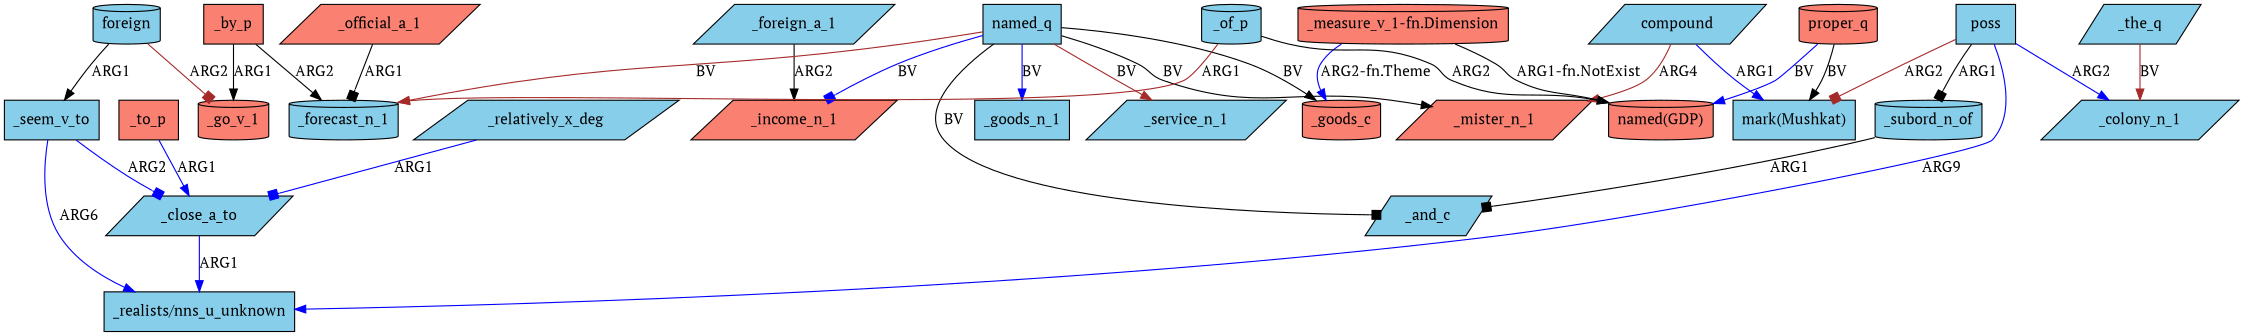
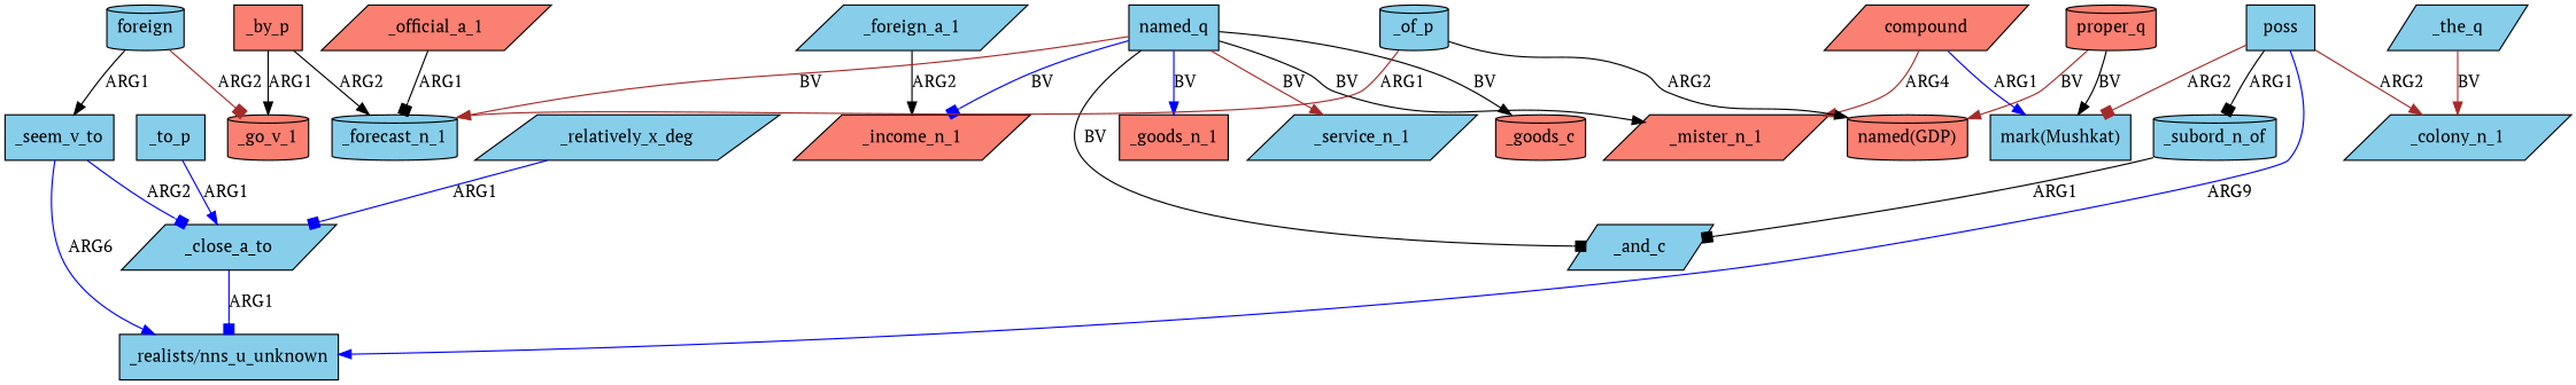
  digraph {
    fontname="PT Serif"
    node [fillcolor=skyblue fontname="PT Serif" shape=parallelogram style=filled]
    edge [arrowhead=normal color=black fontname="PT Serif"]
    _official_a_1 [fillcolor=salmon]
    _forecast_n_1 [shape=cylinder]
    n3 [label=_subord_n_of shape=cylinder]
    _and_c
    _income_n_1 [fillcolor=salmon]
    _foreign_a_1
    _by_p [fillcolor=salmon shape=box]
    _go_v_1 [fillcolor=salmon shape=cylinder]
    poss [shape=box]
    n10 [label="mark(Mushkat)" shape=box]
    "_realists/nns_u_unknown" [shape=box]
    _colony_n_1
    _seem_v_to [shape=box]
    _close_a_to
-   compound
+   compound [fillcolor=salmon]
    _mister_n_1 [fillcolor=salmon]
    n17 [label=named_q shape=box]
    _service_n_1
-   _goods_n_1 [shape=box]
+   _goods_n_1 [fillcolor=salmon shape=box]
    n20 [fillcolor=salmon label=_goods_c shape=cylinder]
    proper_q [fillcolor=salmon shape=cylinder]
    "named(GDP)" [fillcolor=salmon shape=cylinder]
-   "_measure_v_1-fn.Dimension" [fillcolor=salmon shape=cylinder]
    n24 [label=foreign shape=cylinder]
    _of_p [shape=cylinder]
-   _to_p [fillcolor=salmon shape=box]
+   _to_p [shape=box]
    _the_q
    _relatively_x_deg
    _official_a_1 -> _forecast_n_1 [arrowhead=box label=ARG1]
    n3 -> _and_c [arrowhead=box label=ARG1]
    _foreign_a_1 -> _income_n_1 [label=ARG2]
    _by_p -> _forecast_n_1 [label=ARG2]
    _by_p -> _go_v_1 [label=ARG1]
    poss -> n3 [arrowhead=box label=ARG1]
    poss -> n10 [arrowhead=box color=brown label=ARG2]
    poss -> "_realists/nns_u_unknown" [color=blue label=ARG9]
-   poss -> _colony_n_1 [color=blue label=ARG2]
+   poss -> _colony_n_1 [color=brown label=ARG2]
    _seem_v_to -> "_realists/nns_u_unknown" [color=blue label=ARG6]
    _seem_v_to -> _close_a_to [arrowhead=box color=blue label=ARG2]
-   _close_a_to -> "_realists/nns_u_unknown" [color=blue label=ARG1]
+   _close_a_to -> "_realists/nns_u_unknown" [arrowhead=box color=blue label=ARG1]
    compound -> n10 [color=blue label=ARG1]
    compound -> _mister_n_1 [color=brown label=ARG4]
    n17 -> _forecast_n_1 [color=brown label=BV]
    n17 -> _and_c [arrowhead=box label=BV]
    n17 -> _income_n_1 [arrowhead=box color=blue label=BV]
    n17 -> _mister_n_1 [label=BV]
    n17 -> _service_n_1 [color=brown label=BV]
    n17 -> _goods_n_1 [color=blue label=BV]
    n17 -> n20 [label=BV]
    proper_q -> n10 [label=BV]
-   proper_q -> "named(GDP)" [color=blue label=BV]
-   "_measure_v_1-fn.Dimension" -> n20 [color=blue label="ARG2-fn.Theme"]
-   "_measure_v_1-fn.Dimension" -> "named(GDP)" [label="ARG1-fn.NotExist"]
+   proper_q -> "named(GDP)" [color=brown label=BV]
    n24 -> _go_v_1 [arrowhead=box color=brown label=ARG2]
    n24 -> _seem_v_to [label=ARG1]
    _of_p -> _forecast_n_1 [color=brown label=ARG1]
    _of_p -> "named(GDP)" [label=ARG2]
    _to_p -> _close_a_to [color=blue label=ARG1]
    _the_q -> _colony_n_1 [color=brown label=BV]
    _relatively_x_deg -> _close_a_to [arrowhead=box color=blue label=ARG1]
  }
